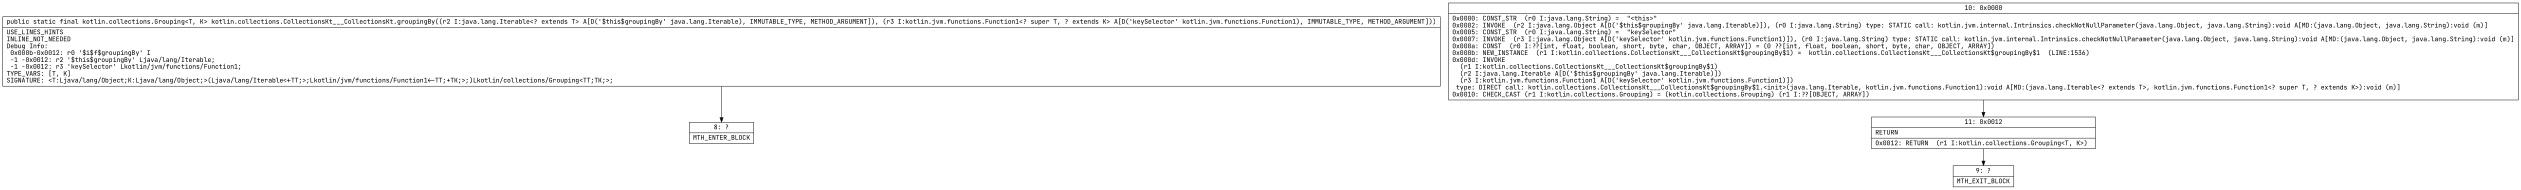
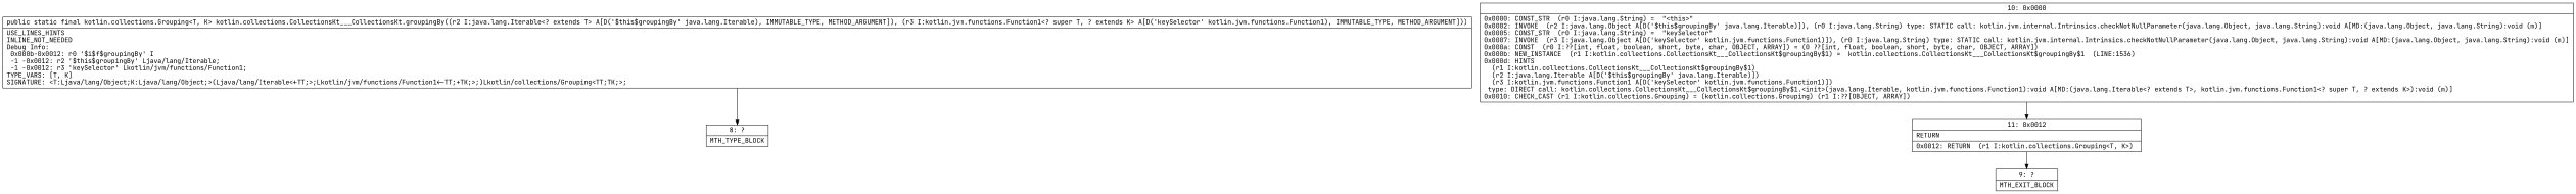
  digraph {
    fontname="JetBrains Mono"
    node [fontname="JetBrains Mono" shape=record]
    edge [fontname="JetBrains Mono"]
-   n1 [label="{8\:\ ?|MTH_ENTER_BLOCK\l}"]
-   n2 [label="{10\:\ 0x0000|0x0000: CONST_STR  (r0 I:java.lang.String) =  \"\<this\>\" \l0x0002: INVOKE  (r2 I:java.lang.Object A[D('$this$groupingBy' java.lang.Iterable)]), (r0 I:java.lang.String) type: STATIC call: kotlin.jvm.internal.Intrinsics.checkNotNullParameter(java.lang.Object, java.lang.String):void A[MD:(java.lang.Object, java.lang.String):void (m)]\l0x0005: CONST_STR  (r0 I:java.lang.String) =  \"keySelector\" \l0x0007: INVOKE  (r3 I:java.lang.Object A[D('keySelector' kotlin.jvm.functions.Function1)]), (r0 I:java.lang.String) type: STATIC call: kotlin.jvm.internal.Intrinsics.checkNotNullParameter(java.lang.Object, java.lang.String):void A[MD:(java.lang.Object, java.lang.String):void (m)]\l0x000a: CONST  (r0 I:??[int, float, boolean, short, byte, char, OBJECT, ARRAY]) = (0 ??[int, float, boolean, short, byte, char, OBJECT, ARRAY]) \l0x000b: NEW_INSTANCE  (r1 I:kotlin.collections.CollectionsKt___CollectionsKt$groupingBy$1) =  kotlin.collections.CollectionsKt___CollectionsKt$groupingBy$1  (LINE:1536)\l0x000d: INVOKE  \l  (r1 I:kotlin.collections.CollectionsKt___CollectionsKt$groupingBy$1)\l  (r2 I:java.lang.Iterable A[D('$this$groupingBy' java.lang.Iterable)])\l  (r3 I:kotlin.jvm.functions.Function1 A[D('keySelector' kotlin.jvm.functions.Function1)])\l type: DIRECT call: kotlin.collections.CollectionsKt___CollectionsKt$groupingBy$1.\<init\>(java.lang.Iterable, kotlin.jvm.functions.Function1):void A[MD:(java.lang.Iterable\<? extends T\>, kotlin.jvm.functions.Function1\<? super T, ? extends K\>):void (m)]\l0x0010: CHECK_CAST (r1 I:kotlin.collections.Grouping) = (kotlin.collections.Grouping) (r1 I:??[OBJECT, ARRAY]) \l}"]
+   n1 [label="{8\:\ ?|MTH_TYPE_BLOCK\l}"]
+   n2 [label="{10\:\ 0x0000|0x0000: CONST_STR  (r0 I:java.lang.String) =  \"\<this\>\" \l0x0002: INVOKE  (r2 I:java.lang.Object A[D('$this$groupingBy' java.lang.Iterable)]), (r0 I:java.lang.String) type: STATIC call: kotlin.jvm.internal.Intrinsics.checkNotNullParameter(java.lang.Object, java.lang.String):void A[MD:(java.lang.Object, java.lang.String):void (m)]\l0x0005: CONST_STR  (r0 I:java.lang.String) =  \"keySelector\" \l0x0007: INVOKE  (r3 I:java.lang.Object A[D('keySelector' kotlin.jvm.functions.Function1)]), (r0 I:java.lang.String) type: STATIC call: kotlin.jvm.internal.Intrinsics.checkNotNullParameter(java.lang.Object, java.lang.String):void A[MD:(java.lang.Object, java.lang.String):void (m)]\l0x000a: CONST  (r0 I:??[int, float, boolean, short, byte, char, OBJECT, ARRAY]) = (0 ??[int, float, boolean, short, byte, char, OBJECT, ARRAY]) \l0x000b: NEW_INSTANCE  (r1 I:kotlin.collections.CollectionsKt___CollectionsKt$groupingBy$1) =  kotlin.collections.CollectionsKt___CollectionsKt$groupingBy$1  (LINE:1536)\l0x000d: HINTS  \l  (r1 I:kotlin.collections.CollectionsKt___CollectionsKt$groupingBy$1)\l  (r2 I:java.lang.Iterable A[D('$this$groupingBy' java.lang.Iterable)])\l  (r3 I:kotlin.jvm.functions.Function1 A[D('keySelector' kotlin.jvm.functions.Function1)])\l type: DIRECT call: kotlin.collections.CollectionsKt___CollectionsKt$groupingBy$1.\<init\>(java.lang.Iterable, kotlin.jvm.functions.Function1):void A[MD:(java.lang.Iterable\<? extends T\>, kotlin.jvm.functions.Function1\<? super T, ? extends K\>):void (m)]\l0x0010: CHECK_CAST (r1 I:kotlin.collections.Grouping) = (kotlin.collections.Grouping) (r1 I:??[OBJECT, ARRAY]) \l}"]
    n3 [label="{11\:\ 0x0012|RETURN\l|0x0012: RETURN  (r1 I:kotlin.collections.Grouping\<T, K\>) \l}"]
    n4 [label="{9\:\ ?|MTH_EXIT_BLOCK\l}"]
    n5 [label="{public static final kotlin.collections.Grouping\<T, K\> kotlin.collections.CollectionsKt___CollectionsKt.groupingBy((r2 I:java.lang.Iterable\<? extends T\> A[D('$this$groupingBy' java.lang.Iterable), IMMUTABLE_TYPE, METHOD_ARGUMENT]), (r3 I:kotlin.jvm.functions.Function1\<? super T, ? extends K\> A[D('keySelector' kotlin.jvm.functions.Function1), IMMUTABLE_TYPE, METHOD_ARGUMENT]))  | USE_LINES_HINTS\lINLINE_NOT_NEEDED\lDebug Info:\l  0x000b\-0x0012: r0 '$i$f$groupingBy' I\l  \-1 \-0x0012: r2 '$this$groupingBy' Ljava\/lang\/Iterable;\l  \-1 \-0x0012: r3 'keySelector' Lkotlin\/jvm\/functions\/Function1;\lTYPE_VARS: [T, K]\lSIGNATURE: \<T:Ljava\/lang\/Object;K:Ljava\/lang\/Object;\>(Ljava\/lang\/Iterable\<+TT;\>;Lkotlin\/jvm\/functions\/Function1\<\-TT;+TK;\>;)Lkotlin\/collections\/Grouping\<TT;TK;\>;\l}"]
    n2 -> n3
    n3 -> n4
    n5 -> n1
  }
